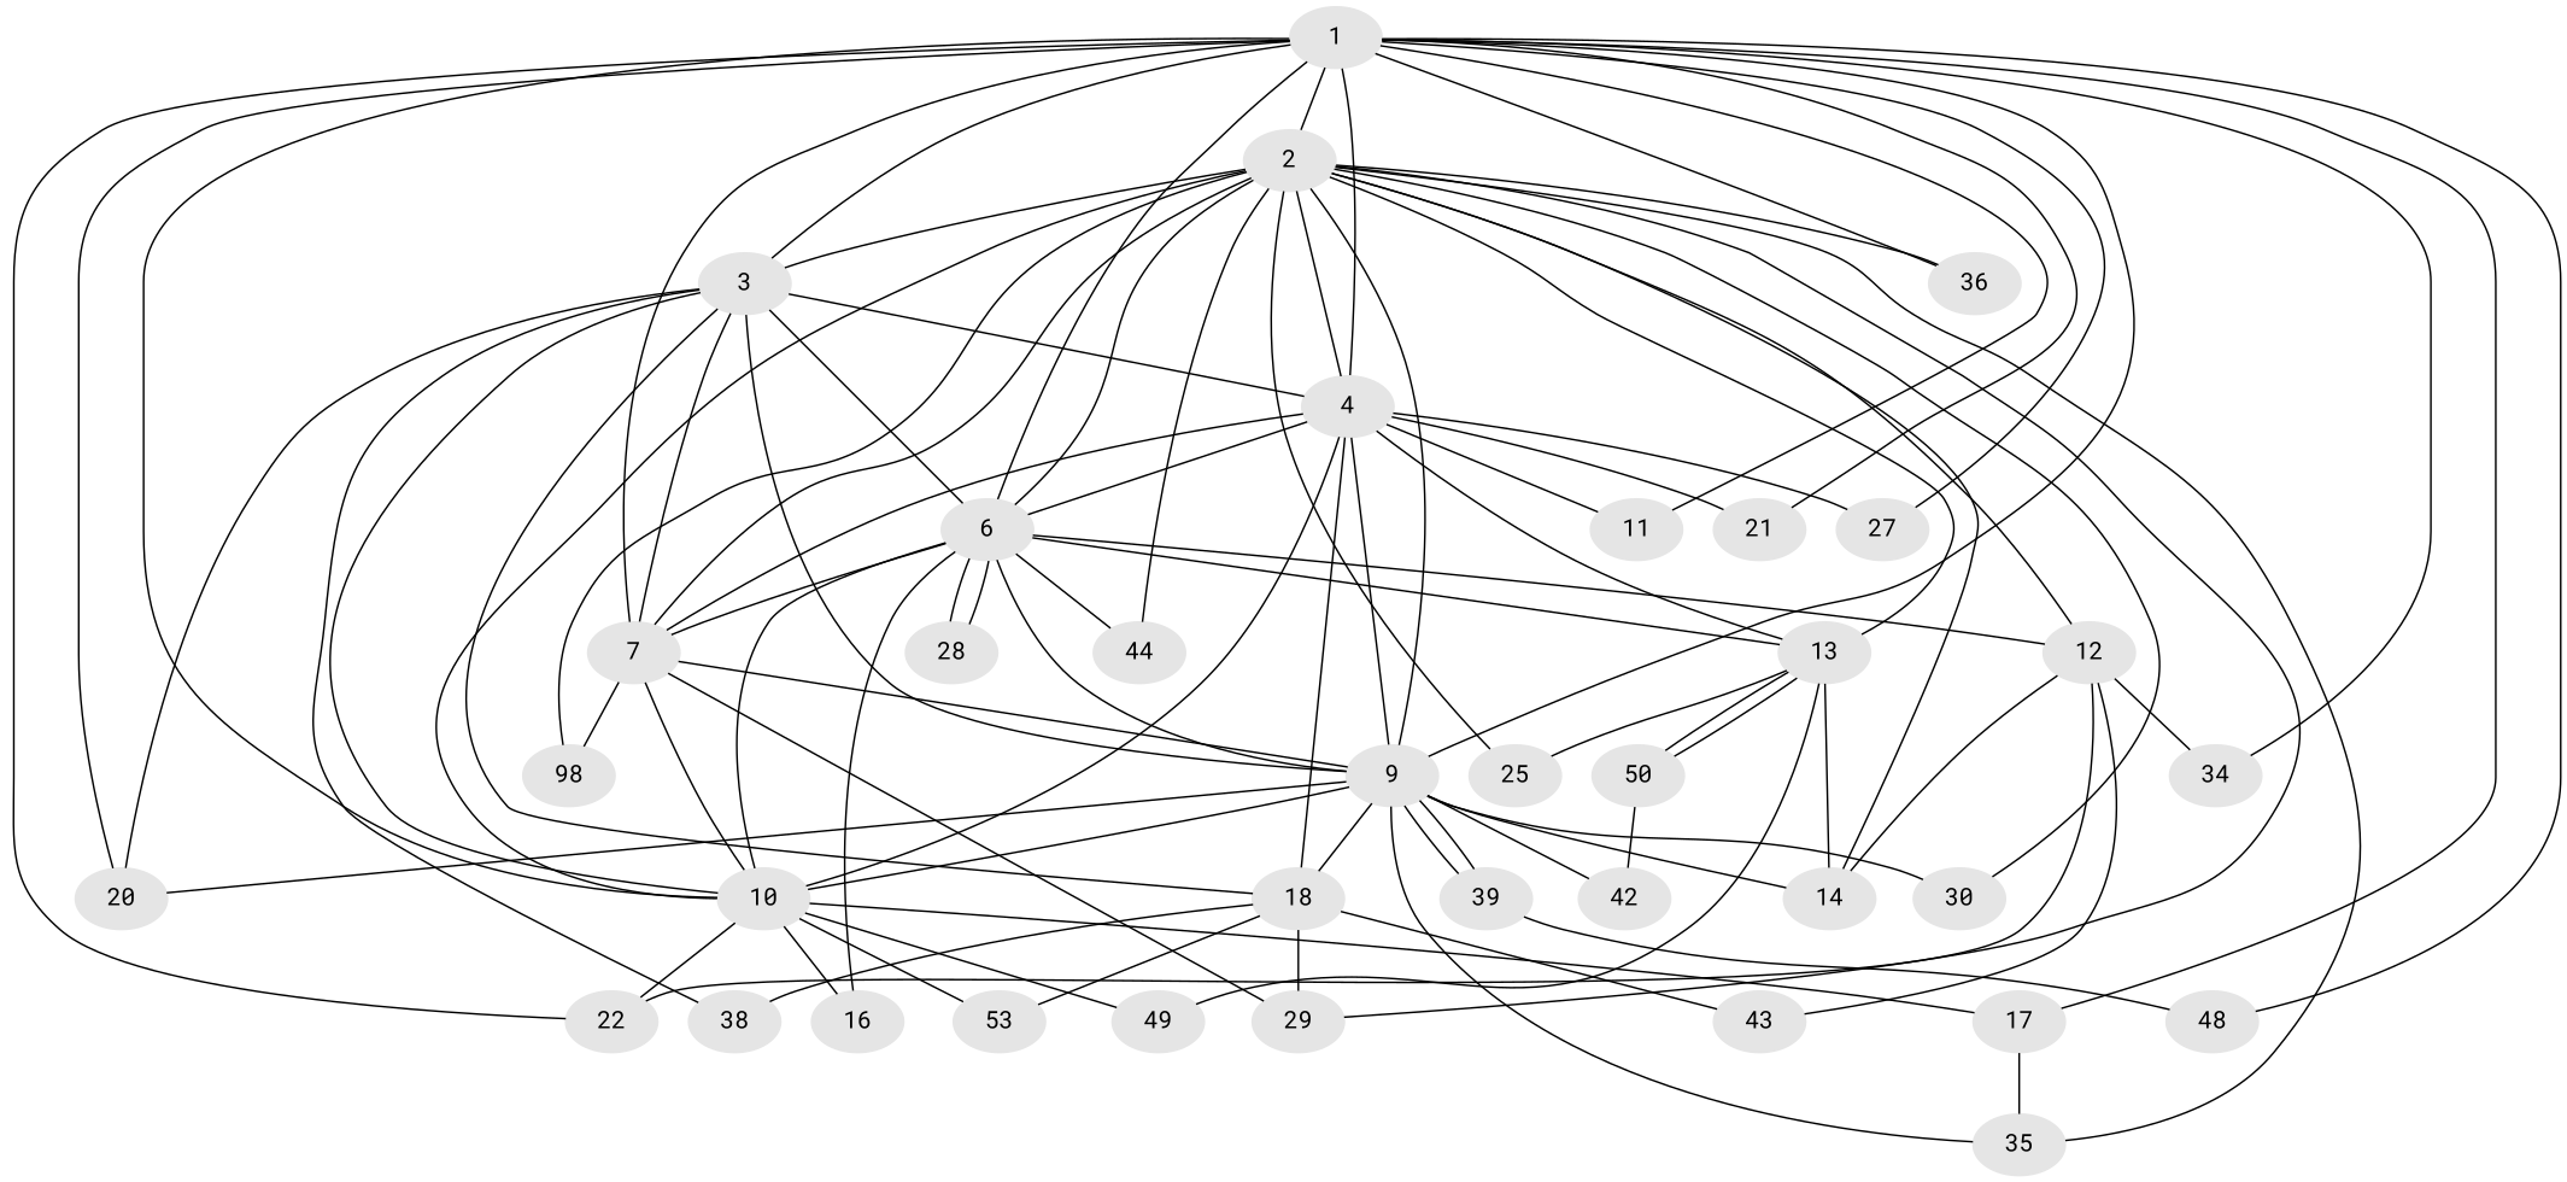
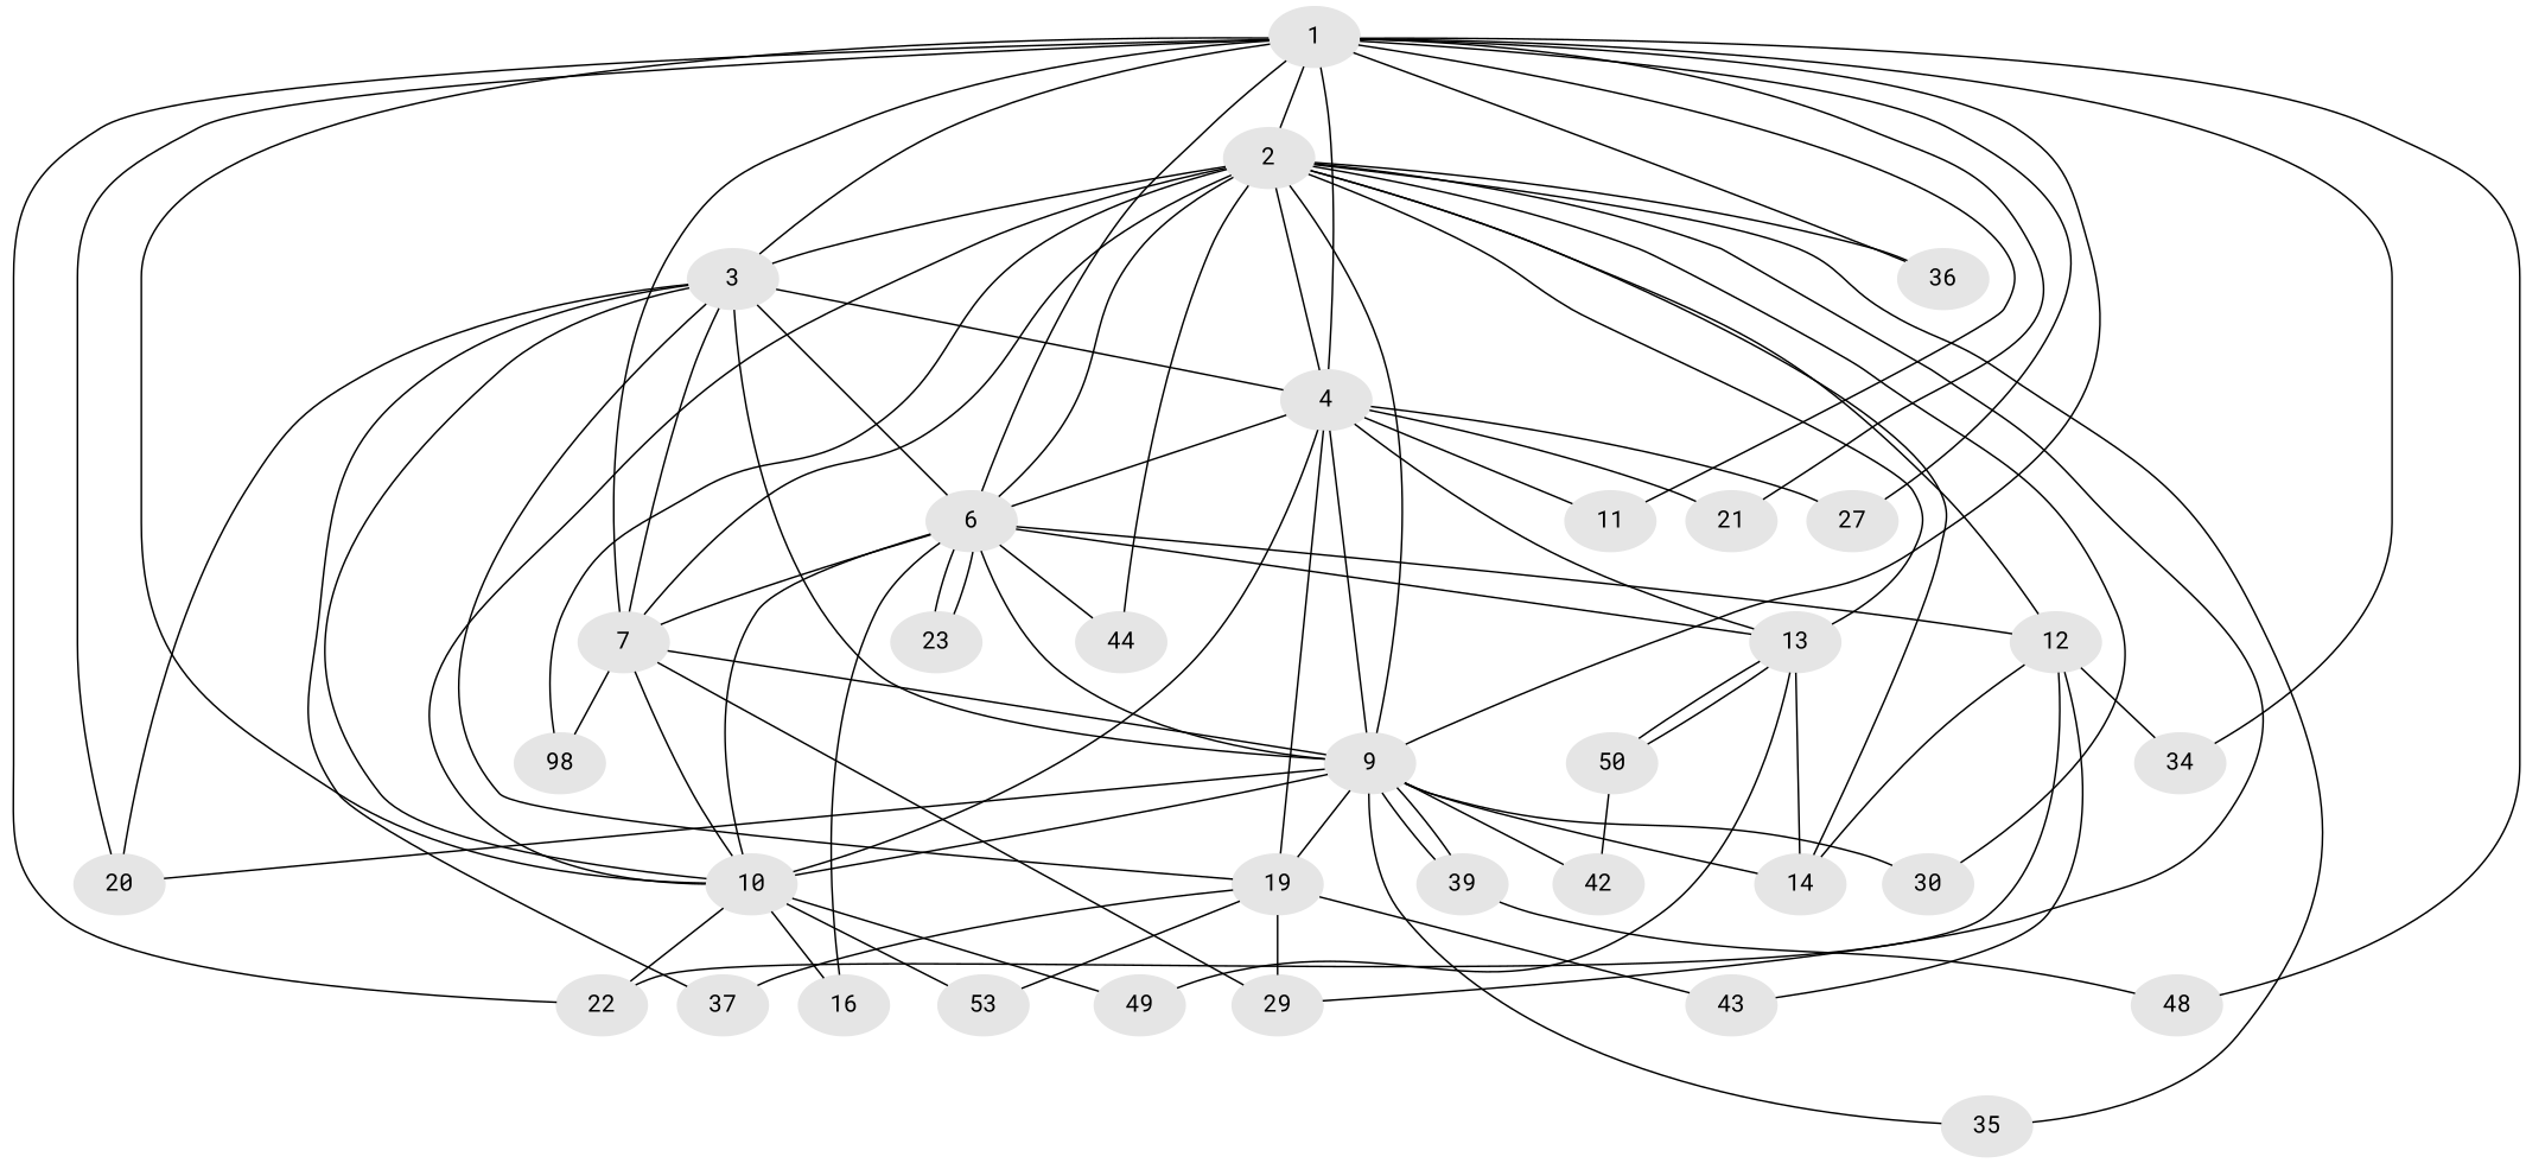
  graph {
    fontname="Roboto Mono"
    node [color=gray90 fontname="Roboto Mono" style=filled]
    edge [fontname="Roboto Mono"]
    1 [super="+5"]
    2 [super="+23"]
    3
    4 [super="+8"]
    6 [super="+24"]
    7 [super="+51"]
    9 [super="+40"]
    10 [super="+26"]
    11
-   17
    20 [super="+37"]
    21 [super="+32"]
    22 [super="+52"]
    27
    34
    36
    48
    12 [super="+15"]
    13 [super="+45"]
    14 [super="+31"]
    n21 [label=98]
-   25
    29
    30
    35 [super="+41"]
    44
-   19 [super="+33" label=18]
-   38
+   19 [super="+33"]
+   38 [label=37]
    16
-   28
+   28 [label=23]
    39
    42
    49
    53
    43
    50
    1 -- 2 [weight=2]
    1 -- 3 [weight=2]
    1 -- 4 [weight=4]
    1 -- 6 [weight=3]
    1 -- 7 [weight=2]
    1 -- 9 [weight=2]
    1 -- 10 [weight=2]
    1 -- 11
-   1 -- 17
    1 -- 20
    1 -- 21
    1 -- 22
    1 -- 27
    1 -- 34
    1 -- 36
    1 -- 48
    2 -- 3
    2 -- 4 [weight=2]
    2 -- 6
    2 -- 7
    2 -- 9 [weight=2]
    2 -- 10
    2 -- 36
    2 -- 12
    2 -- 13
    2 -- 14
    2 -- n21
-   2 -- 25
    2 -- 29
    2 -- 30
    2 -- 35
    2 -- 44
    3 -- 4 [weight=2]
    3 -- 6
    3 -- 7
    3 -- 9
    3 -- 10
    3 -- 20
    3 -- 19
    3 -- 38
    4 -- 6 [weight=2]
-   4 -- 7 [weight=2]
    4 -- 9 [weight=2]
    4 -- 10 [weight=2]
    4 -- 11
    4 -- 21 [weight=2]
    4 -- 27
    4 -- 13
    4 -- 19
    6 -- 7
    6 -- 9
    6 -- 10
    6 -- 12
    6 -- 13
    6 -- 44
    6 -- 16
    6 -- 28
    6 -- 28
    7 -- 9
    7 -- 10
    7 -- n21
    7 -- 29
    9 -- 10
    9 -- 20
    9 -- 14
    9 -- 30
    9 -- 35
    9 -- 19 [weight=2]
    9 -- 39
    9 -- 39
    9 -- 42
-   10 -- 17
    10 -- 22
    10 -- 16
    10 -- 49
    10 -- 53
-   17 -- 35
    12 -- 22
    12 -- 34
    12 -- 14
    12 -- 43
    13 -- 14
-   13 -- 25
    13 -- 49
    13 -- 50
    13 -- 50
    19 -- 29
    19 -- 38
    19 -- 53
    19 -- 43
    39 -- 48
    50 -- 42
  }
